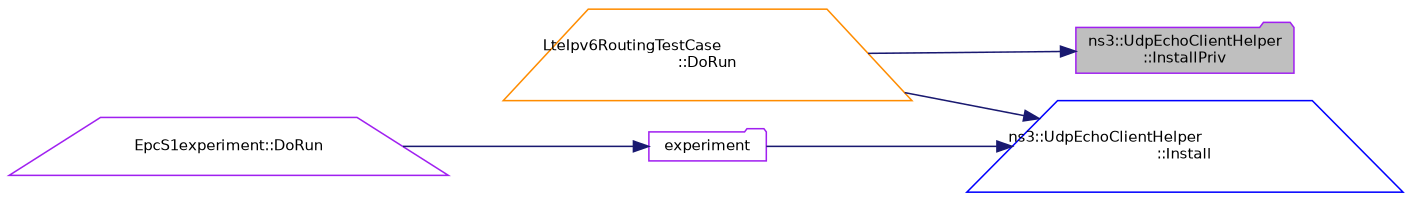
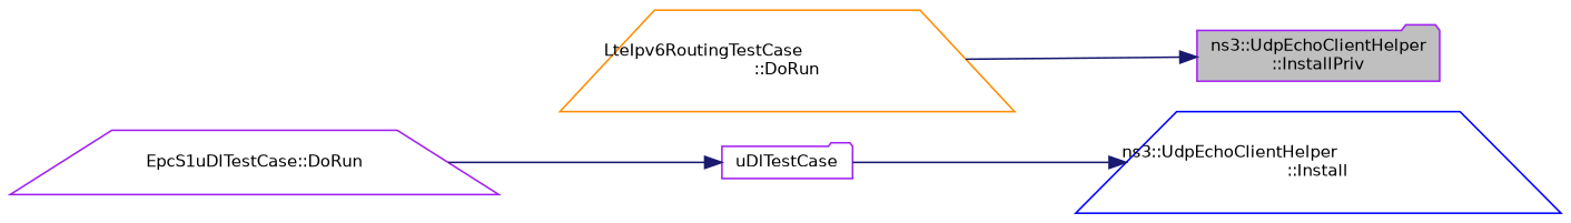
  digraph {
    rankdir=RL
    node [color=purple fillcolor=white fontname=Helvetica fontsize=10 shape=trapezium style=filled]
    edge [color=midnightblue dir=back fontname=Helvetica fontsize=10 labelfontname=Helvetica labelfontsize=10 style=solid]
    n1 [fillcolor=grey75 fontcolor=black height=0.2 label="ns3::UdpEchoClientHelper\l::InstallPriv" shape=folder width=0.4]
    n2 [color=darkorange height=0.2 label="LteIpv6RoutingTestCase\l::DoRun" width=0.4]
    n3 [color=blue height=0.2 label="ns3::UdpEchoClientHelper\l::Install" width=0.4]
-   n4 [height=0.2 label=experiment shape=folder width=0.4]
-   n5 [height=0.2 label="EpcS1experiment::DoRun" width=0.4]
+   n4 [height=0.2 label=uDlTestCase shape=folder width=0.4]
+   n5 [height=0.2 label="EpcS1uDlTestCase::DoRun" width=0.4]
    n1 -> n2
-   n3 -> n2
    n3 -> n4
    n4 -> n5
  }
